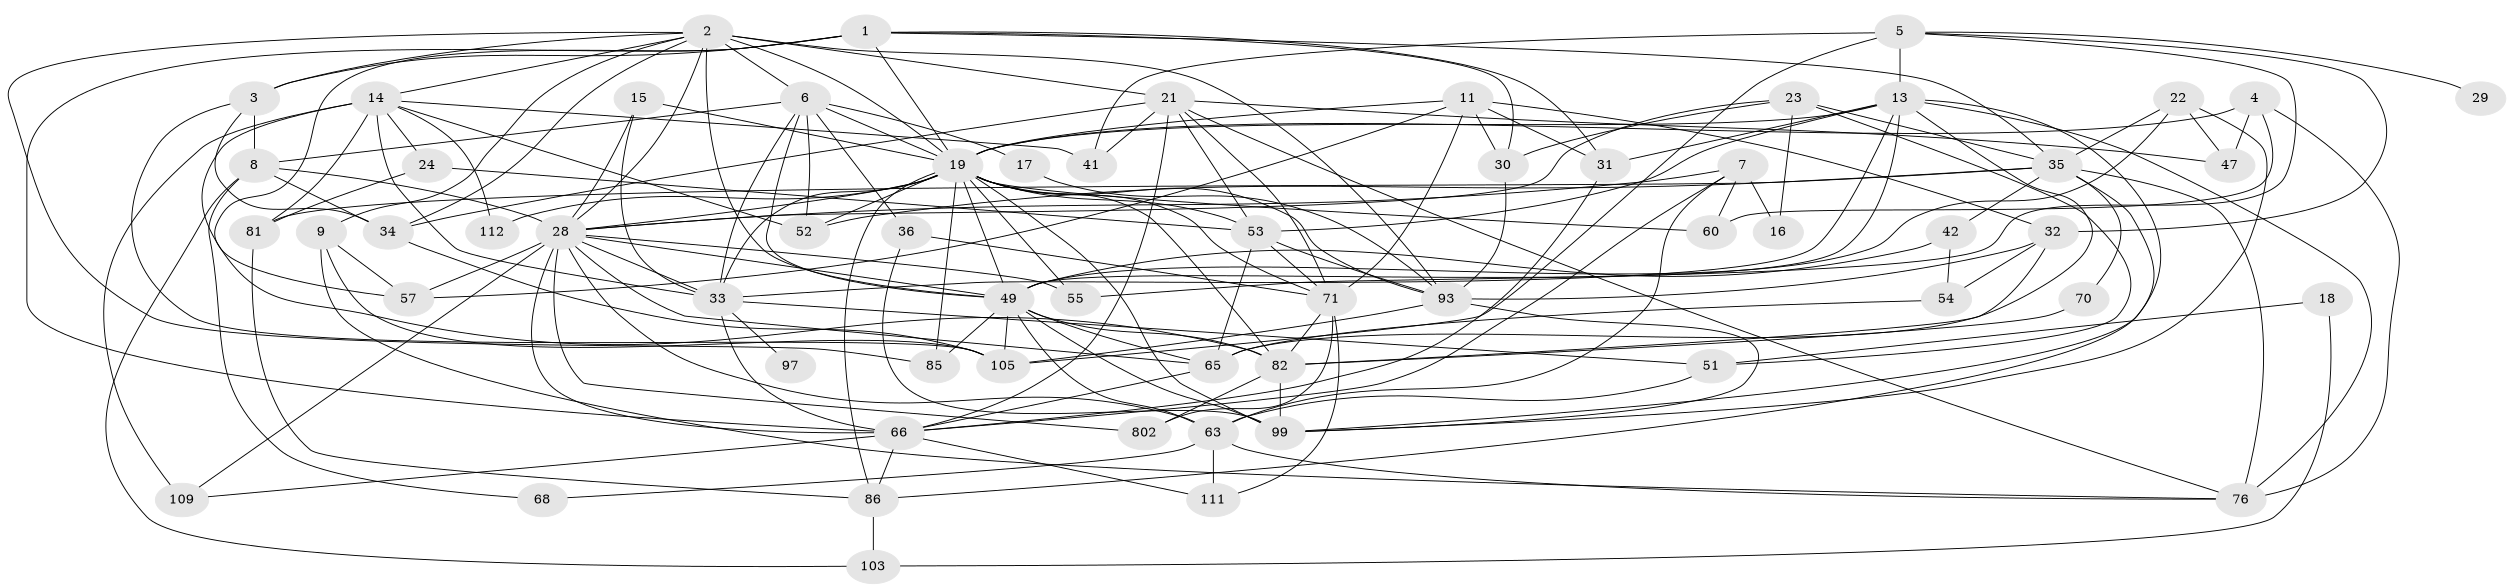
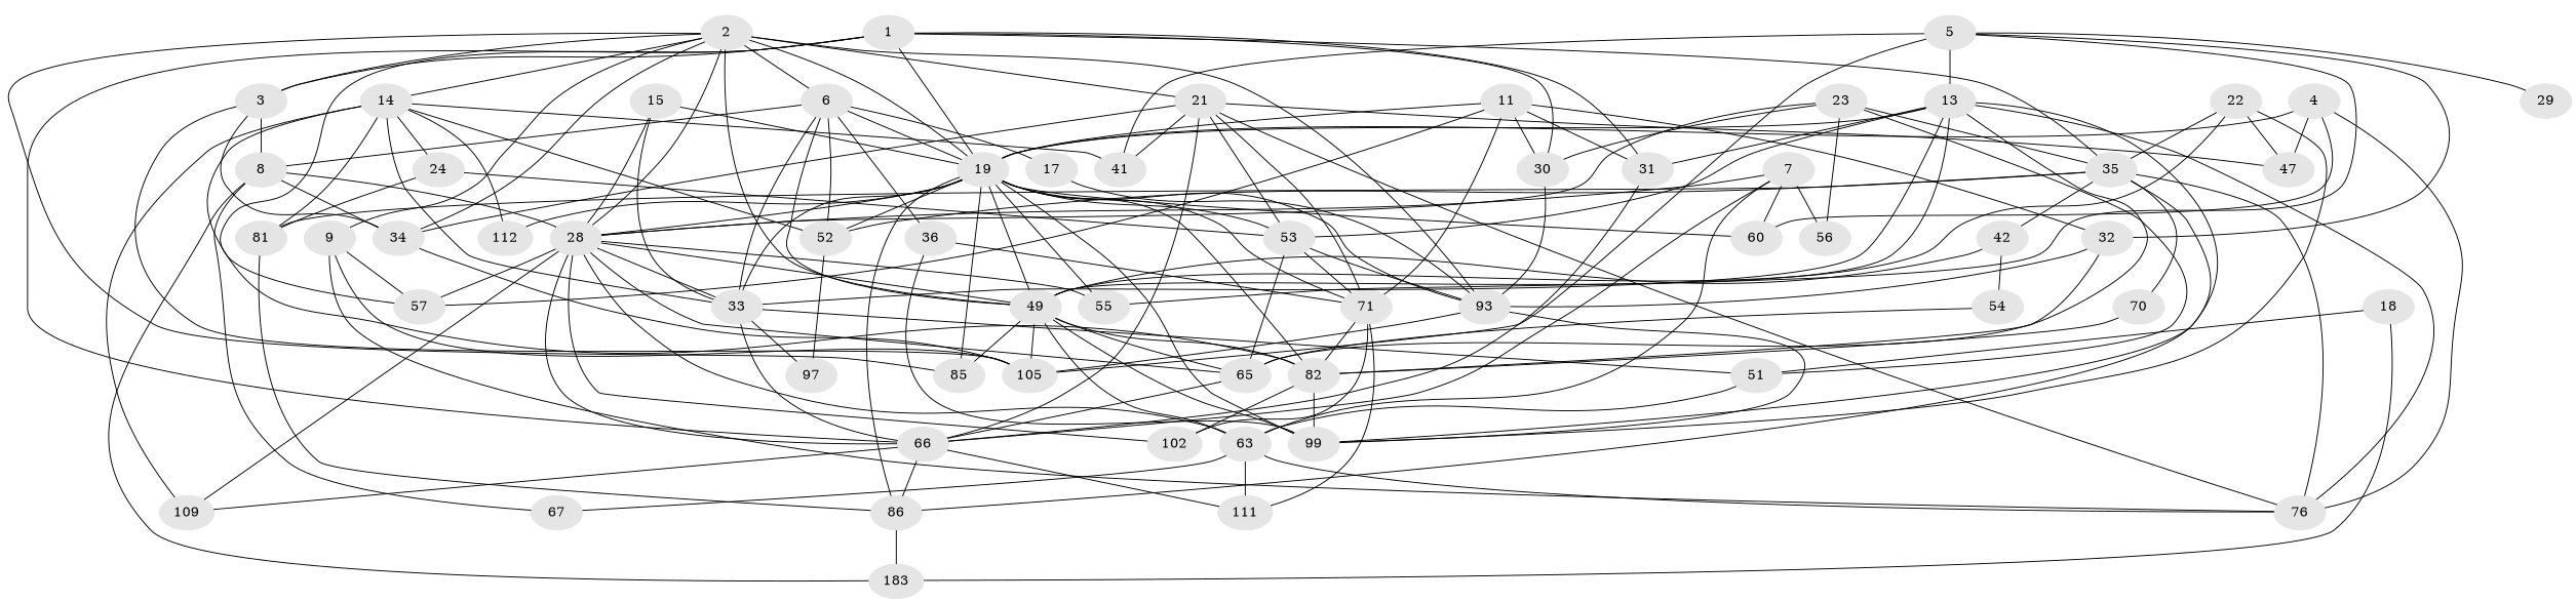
  graph {
    node [color=gray90 style=filled]
    1 [super="+62+75+27"]
    3 [super="+37"]
    19 [super="+83+40+39"]
    30
    31
    35 [super="+107+38"]
    57
    66 [super="+78+113"]
    34
    8 [super="+121+96"]
    105
    28 [super="+45"]
    49 [super="+74+50"]
    85
    93 [super="+116"]
    60
    55
    33 [super="+72+59"]
    52
    71 [super="+77"]
    53 [super="+104"]
    99 [super="+100"]
    n23 [label=82 super="+118+114"]
    86 [super="+108"]
    112
    76 [super="+80"]
    81
    42
    70
    109
    111
    2 [super="+120+12"]
    6 [super="+101+25"]
    9
    14 [super="+124+26"]
    21 [super="+61"]
    17
    36
    41
    24
    47
    63 [super="+94+68"]
    65 [super="+82+92"]
-   102 [label=802]
-   67 [label=68]
-   103
+   102
+   67
+   103 [label=183]
    4 [super="+73"]
    5 [super="+20"]
    13 [super="+16+44"]
    29
    32 [super="+43"]
    54
    51
    97
    7 [super="+10"]
-   56 [label=16]
+   56
    11 [super="+110"]
    15
    18
    22 [super="+115"]
    23 [super="+125"]
    1 -- 3
    1 -- 19
    1 -- 30
    1 -- 31
    1 -- 35
    1 -- 57
    1 -- 66 [weight=2]
    3 -- 34
    3 -- 8
    3 -- 105
    19 -- 28
    19 -- 49 [weight=2]
    19 -- 85 [weight=2]
    19 -- 93
    19 -- 60 [weight=2]
    19 -- 55
    19 -- 33
    19 -- 52
    19 -- 71
    19 -- 53
    19 -- 99 [weight=2]
    19 -- n23
    19 -- 86
    19 -- 112
    30 -- 93
    31 -- 66
    35 -- 52
    35 -- 86
    35 -- 76
    35 -- 81
    35 -- 42
    35 -- 70
    66 -- 86
    66 -- 109
    66 -- 111
    34 -- 105
    8 -- 34
    8 -- 28
    8 -- 67
    8 -- 103
    28 -- 57
    28 -- 66
    28 -- 49
    28 -- 55
    28 -- 33
    28 -- 109
    28 -- 63
    28 -- 65
    28 -- 102
    49 -- 105
    49 -- 85
    49 -- 99
    49 -- n23
    49 -- 63
    49 -- 65
    93 -- 105
    93 -- 99
    33 -- 66
    33 -- 51
    33 -- 97
+   52 -- 97
    71 -- n23
    71 -- 111
    71 -- 102
    53 -- 93
    53 -- 71
    53 -- 65
    n23 -- 99 [weight=2]
    n23 -- 102
    86 -- 103
    81 -- 86
    42 -- 49
    42 -- 54
    70 -- n23
    2 -- 3
    2 -- 19 [weight=2]
    2 -- 34
    2 -- 28
    2 -- 49
    2 -- 85
    2 -- 93
    2 -- 6
    2 -- 9
    2 -- 14
    2 -- 21
    6 -- 19
    6 -- 8
    6 -- 49
    6 -- 33
    6 -- 52
    6 -- 17
    6 -- 36
    9 -- 57
    9 -- 105
    9 -- 76
    14 -- 33 [weight=3]
    14 -- 52
    14 -- n23
    14 -- 112
    14 -- 81
    14 -- 109
    14 -- 41
    14 -- 24
    21 -- 66
    21 -- 34
    21 -- 71
    21 -- 53
    21 -- 76
    21 -- 41
    21 -- 47
    17 -- 93
    36 -- 71
    36 -- 99
    24 -- 53
    24 -- 81
    63 -- 76
    63 -- 111
    63 -- 67
    65 -- 66
    4 -- 19
    4 -- 60
    4 -- 76
    4 -- 47
    5 -- 105
    5 -- 55
    5 -- 41
    5 -- 13 [weight=2]
    5 -- 29
    5 -- 32
    13 -- 19
    13 -- 31
    13 -- 49 [weight=2]
    13 -- 33
    13 -- 53
    13 -- 99
    13 -- 76 [weight=2]
    13 -- 65
    32 -- 93
    32 -- n23
-   32 -- 54
    54 -- 65
    51 -- 63
    7 -- 66
    7 -- 28
    7 -- 60
    7 -- 63
    7 -- 56
    11 -- 19
    11 -- 30
    11 -- 31
    11 -- 57
    11 -- 71
    11 -- 32
    15 -- 19
    15 -- 28
    15 -- 33
    18 -- 103
    18 -- 51
    22 -- 35
    22 -- 49
    22 -- 99
    22 -- 47
    23 -- 30
    23 -- 35
    23 -- 28
    23 -- 51
    23 -- 56
  }
